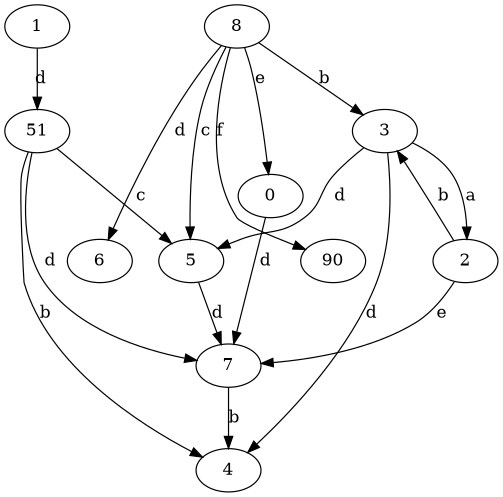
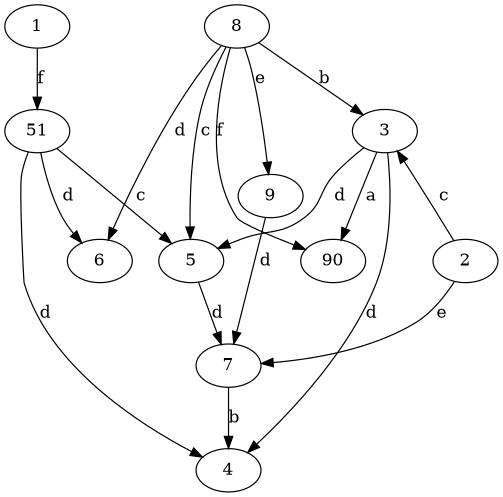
  strict digraph {
    n1 [label=51]
    1
-   9 [label=0]
+   9
    7
    4
    5
    2
    3
    n9 [label=8]
    6
    n11 [label=90]
-   n1 -> 7 [label=d]
-   n1 -> 4 [label=b]
+   n1 -> 6 [label=d]
+   n1 -> 4 [label=d]
    n1 -> 5 [label=c]
-   1 -> n1 [label=d]
+   1 -> n1 [label=f]
    9 -> 7 [label=d]
    7 -> 4 [label=b]
    5 -> 7 [label=d]
    2 -> 7 [label=e]
-   2 -> 3 [label=b]
+   2 -> 3 [label=c]
    3 -> 4 [label=d]
    3 -> 5 [label=d]
-   3 -> 2 [label=a]
+   3 -> n11 [label=a]
    n9 -> 9 [label=e]
    n9 -> 5 [label=c]
    n9 -> 3 [label=b]
    n9 -> 6 [label=d]
    n9 -> n11 [label=f]
  }
